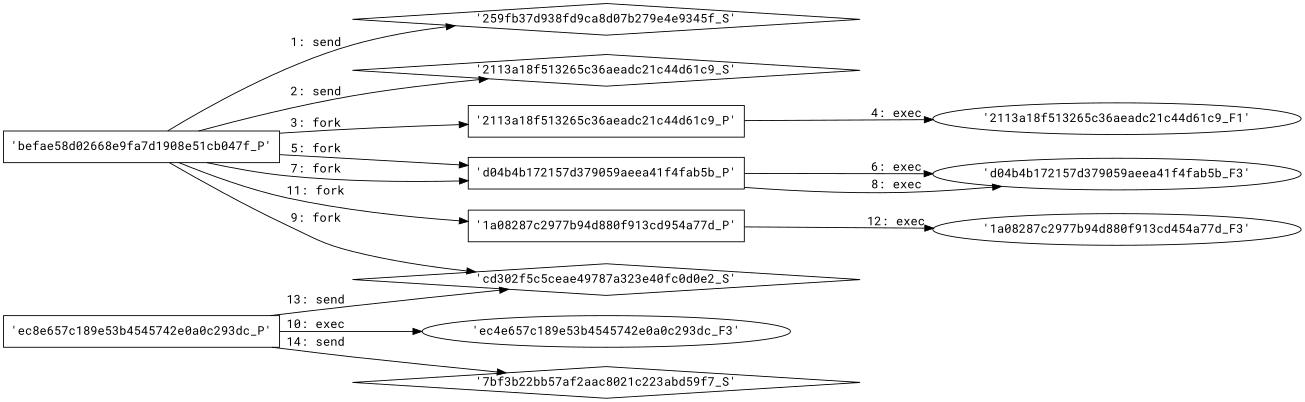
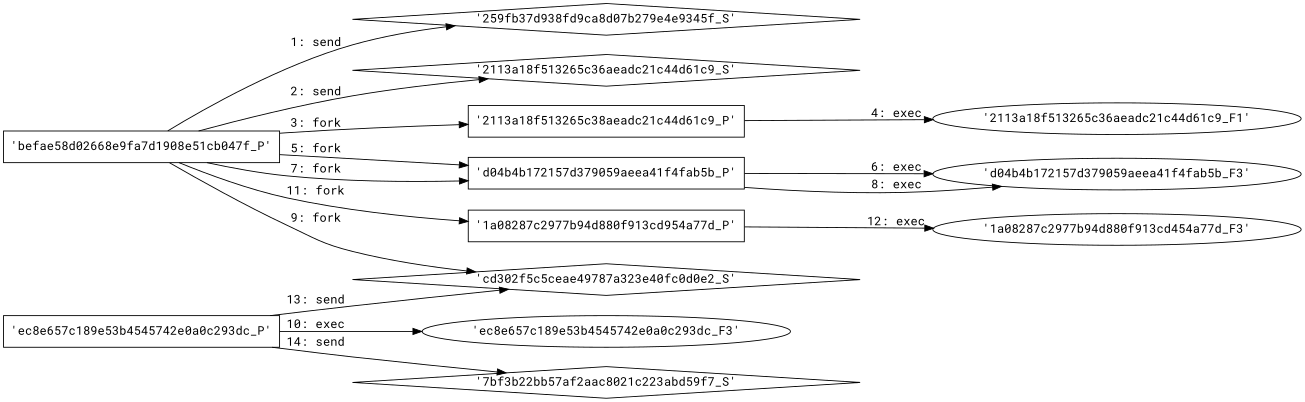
  digraph {
    engine=neato
    fixedsize=false
    fontname="Roboto Mono"
    fontsize=10
    nodesep=0.3
    rankdir=LR
    ranksep=0
    splines=true
    node [fontname="Roboto Mono" node_type=Process shape=box]
    edge [fontname="Roboto Mono"]
    "'259fb37d938fd9ca8d07b279e4e9345f_S'" [node_type=Socket shape=diamond]
    "'befae58d02668e9fa7d1908e51cb047f_P'"
    "'2113a18f513265c36aeadc21c44d61c9_S'" [node_type=Socket shape=diamond]
-   "'2113a18f513265c36aeadc21c44d61c9_P'"
+   "'2113a18f513265c36aeadc21c44d61c9_P'" [label="'2113a18f513265c38aeadc21c44d61c9_P'"]
    "'d04b4b172157d379059aeea41f4fab5b_P'"
    "'1a08287c2977b94d880f913cd954a77d_P'"
    "'cd302f5c5ceae49787a323e40fc0d0e2_S'" [node_type=Socket shape=diamond]
    "'2113a18f513265c36aeadc21c44d61c9_F1'" [node_type=File shape=ellipse]
    "'d04b4b172157d379059aeea41f4fab5b_F3'" [node_type=File shape=ellipse]
-   "'ec8e657c189e53b4545742e0a0c293dc_F3'" [node_type=File shape=ellipse label="'ec4e657c189e53b4545742e0a0c293dc_F3'"]
+   "'ec8e657c189e53b4545742e0a0c293dc_F3'" [node_type=File shape=ellipse]
    "'ec8e657c189e53b4545742e0a0c293dc_P'"
    "'7bf3b22bb57af2aac8021c223abd59f7_S'" [node_type=Socket shape=diamond]
    n13 [label="'1a08287c2977b94d880f913cd454a77d_F3'" node_type=File shape=ellipse]
    "'befae58d02668e9fa7d1908e51cb047f_P'" -> "'259fb37d938fd9ca8d07b279e4e9345f_S'" [label="1: send"]
    "'befae58d02668e9fa7d1908e51cb047f_P'" -> "'2113a18f513265c36aeadc21c44d61c9_S'" [label="2: send"]
    "'befae58d02668e9fa7d1908e51cb047f_P'" -> "'2113a18f513265c36aeadc21c44d61c9_P'" [label="3: fork"]
    "'befae58d02668e9fa7d1908e51cb047f_P'" -> "'d04b4b172157d379059aeea41f4fab5b_P'" [label="5: fork"]
    "'befae58d02668e9fa7d1908e51cb047f_P'" -> "'d04b4b172157d379059aeea41f4fab5b_P'" [label="7: fork"]
    "'befae58d02668e9fa7d1908e51cb047f_P'" -> "'1a08287c2977b94d880f913cd954a77d_P'" [label="11: fork"]
    "'befae58d02668e9fa7d1908e51cb047f_P'" -> "'cd302f5c5ceae49787a323e40fc0d0e2_S'" [label="9: fork"]
    "'2113a18f513265c36aeadc21c44d61c9_P'" -> "'2113a18f513265c36aeadc21c44d61c9_F1'" [label="4: exec"]
    "'d04b4b172157d379059aeea41f4fab5b_P'" -> "'d04b4b172157d379059aeea41f4fab5b_F3'" [label="6: exec"]
    "'d04b4b172157d379059aeea41f4fab5b_P'" -> "'d04b4b172157d379059aeea41f4fab5b_F3'" [label="8: exec"]
    "'1a08287c2977b94d880f913cd954a77d_P'" -> n13 [label="12: exec"]
    "'ec8e657c189e53b4545742e0a0c293dc_P'" -> "'cd302f5c5ceae49787a323e40fc0d0e2_S'" [label="13: send"]
    "'ec8e657c189e53b4545742e0a0c293dc_P'" -> "'ec8e657c189e53b4545742e0a0c293dc_F3'" [label="10: exec"]
    "'ec8e657c189e53b4545742e0a0c293dc_P'" -> "'7bf3b22bb57af2aac8021c223abd59f7_S'" [label="14: send"]
  }
